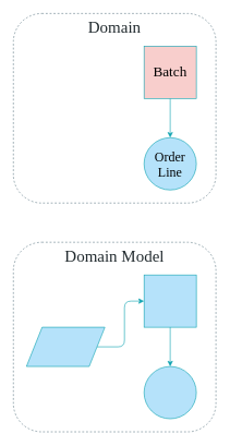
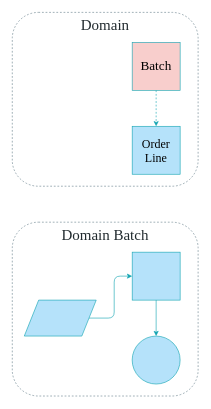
  <mxCell id="0" />
  <mxCell id="1" parent="0" />
  <mxCell id="2" value="Domain" style="rounded=1;whiteSpace=wrap;html=1;fontFamily=Guardian Sans Cond Light;verticalAlign=top;fontSize=25;fontColor=#212A2E;fillColor=none;strokeColor=#637C89;dashed=1;" parent="1" vertex="1"><mxGeometry x="20" y="20" width="310" height="290" as="geometry" /></mxCell>
- <mxCell id="3" style="edgeStyle=orthogonalEdgeStyle;orthogonalLoop=1;jettySize=auto;html=1;fontSize=14;strokeColor=#0FA3B1;fillColor=#B5E2FA;" parent="1" source="4" target="5" edge="1"><mxGeometry relative="1" as="geometry" /></mxCell>
+ <mxCell id="3" style="edgeStyle=orthogonalEdgeStyle;orthogonalLoop=1;jettySize=auto;html=1;fontSize=14;strokeColor=#0FA3B1;fillColor=#B5E2FA;dashed=1;" parent="1" source="4" target="5" edge="1"><mxGeometry relative="1" as="geometry" /></mxCell>
  <mxCell id="4" value="Batch" style="whiteSpace=wrap;html=1;aspect=fixed;fontSize=22;strokeColor=#0FA3B1;fillColor=#f8cecc;fontFamily=Guardian Sans Cond Light;" parent="1" vertex="1"><mxGeometry x="220" y="70" width="80" height="80" as="geometry" /></mxCell>
- <mxCell id="5" value="Order&lt;br style=&quot;font-size: 20px;&quot;&gt;Line" style="ellipse;whiteSpace=wrap;html=1;aspect=fixed;fontSize=20;strokeColor=#0FA3B1;fillColor=#B5E2FA;fontFamily=Guardian Sans Cond Light;" parent="1" vertex="1"><mxGeometry x="220" y="210" width="80" height="80" as="geometry" /></mxCell>
+ <mxCell id="5" value="Order&lt;br style=&quot;font-size: 20px;&quot;&gt;Line" style="whiteSpace=wrap;html=1;aspect=fixed;fontSize=20;strokeColor=#0FA3B1;fillColor=#B5E2FA;fontFamily=Guardian Sans Cond Light;rounded=0;" parent="1" vertex="1"><mxGeometry x="220" y="210" width="80" height="80" as="geometry" /></mxCell>
  <mxCell id="6" value="" style="group" parent="1" vertex="1" connectable="0"><mxGeometry x="20" y="370" width="310" height="290" as="geometry" /></mxCell>
- <mxCell id="7" value="Domain Model" style="rounded=1;whiteSpace=wrap;html=1;fontFamily=Guardian Sans Cond Light;verticalAlign=top;fontSize=25;fontColor=#212A2E;fillColor=none;strokeColor=#637C89;dashed=1;" parent="6" vertex="1"><mxGeometry width="310" height="290" as="geometry" /></mxCell>
+ <mxCell id="7" value="Domain Batch" style="rounded=1;whiteSpace=wrap;html=1;fontFamily=Guardian Sans Cond Light;verticalAlign=top;fontSize=25;fontColor=#212A2E;fillColor=none;strokeColor=#637C89;dashed=1;" parent="6" vertex="1"><mxGeometry width="310" height="290" as="geometry" /></mxCell>
  <mxCell id="8" value="" style="whiteSpace=wrap;html=1;aspect=fixed;fontSize=22;strokeColor=#0FA3B1;fillColor=#B5E2FA;fontFamily=Guardian Sans Cond Light;" parent="6" vertex="1"><mxGeometry x="200" y="50" width="80" height="80" as="geometry" /></mxCell>
  <mxCell id="9" value="" style="ellipse;whiteSpace=wrap;html=1;aspect=fixed;fontSize=20;strokeColor=#0FA3B1;fillColor=#B5E2FA;fontFamily=Guardian Sans Cond Light;" parent="6" vertex="1"><mxGeometry x="200" y="190" width="80" height="80" as="geometry" /></mxCell>
  <mxCell id="10" style="edgeStyle=orthogonalEdgeStyle;orthogonalLoop=1;jettySize=auto;html=1;fontSize=14;strokeColor=#0FA3B1;fillColor=#B5E2FA;" parent="6" source="8" target="9" edge="1"><mxGeometry relative="1" as="geometry" /></mxCell>
  <mxCell id="11" style="edgeStyle=orthogonalEdgeStyle;rounded=1;orthogonalLoop=1;jettySize=auto;html=1;fontSize=14;strokeColor=#0FA3B1;entryX=0;entryY=0.5;entryDx=0;entryDy=0;exitX=1;exitY=0.5;exitDx=0;exitDy=0;" parent="6" source="12" target="8" edge="1"><mxGeometry relative="1" as="geometry"><mxPoint x="150" y="160" as="sourcePoint" /></mxGeometry></mxCell>
  <mxCell id="12" value="" style="shape=parallelogram;perimeter=parallelogramPerimeter;whiteSpace=wrap;html=1;strokeColor=#0FA3B1;fillColor=#B5E2FA;fontFamily=Guardian Sans Cond Light;fontSize=22;align=center;" parent="6" vertex="1"><mxGeometry x="20" y="130" width="120" height="60" as="geometry" /></mxCell>
